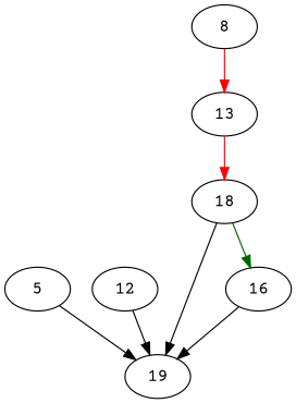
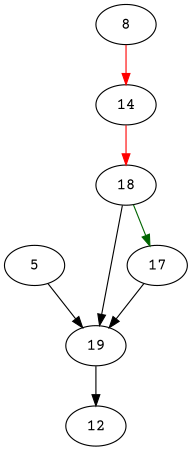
  strict digraph {
    fontname="Courier Prime"
    node [fontname="Courier Prime"]
    edge [fontname="Courier Prime"]
    n1 [label=5]
    19
    8
-   13
+   13 [label=14]
    12
    18
-   17 [label=16]
+   17
    n1 -> 19
    8 -> 13 [color=red cond=false]
    13 -> 18 [color=red cond=false]
-   12 -> 19
+   19 -> 12
    18 -> 19
    18 -> 17 [color=darkgreen cond=true]
    17 -> 19
  }
